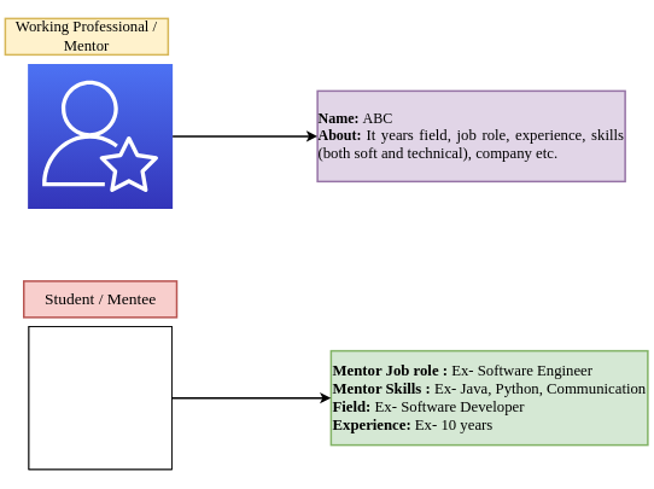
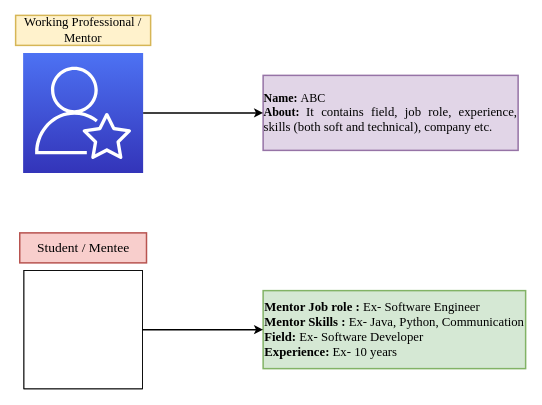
  <mxCell id="0" />
  <mxCell id="1" parent="0" />
  <mxCell id="2" value="" style="sketch=0;points=[[0,0,0],[0.25,0,0],[0.5,0,0],[0.75,0,0],[1,0,0],[0,1,0],[0.25,1,0],[0.5,1,0],[0.75,1,0],[1,1,0],[0,0.25,0],[0,0.5,0],[0,0.75,0],[1,0.25,0],[1,0.5,0],[1,0.75,0]];outlineConnect=0;fontColor=#232F3E;gradientColor=#4D72F3;gradientDirection=north;fillColor=#3334B9;strokeColor=#ffffff;dashed=0;verticalLabelPosition=bottom;verticalAlign=top;align=center;html=1;fontSize=12;fontStyle=0;aspect=fixed;shape=mxgraph.aws4.resourceIcon;resIcon=mxgraph.aws4.professional_services;strokeWidth=2;" vertex="1" parent="1"><mxGeometry x="30" y="70" width="160" height="160" as="geometry" /></mxCell>
  <mxCell id="3" value="" style="shape=image;html=1;verticalAlign=top;verticalLabelPosition=bottom;labelBackgroundColor=#ffffff;imageAspect=0;aspect=fixed;image=https://cdn0.iconfinder.com/data/icons/phosphor-regular-vol-4/256/student-128.png;imageBackground=#FFFFFF;fillStyle=solid;imageBorder=default;" vertex="1" parent="1"><mxGeometry x="31" y="360" width="158" height="158" as="geometry" /></mxCell>
- <mxCell id="4" value="Working Professional / Mentor" style="text;html=1;align=center;verticalAlign=middle;whiteSpace=wrap;rounded=0;fontFamily=Verdana;fontSize=17;fillColor=#fff2cc;strokeColor=#d6b656;strokeWidth=2;" vertex="1" parent="1"><mxGeometry x="5" y="20" width="180" height="40" as="geometry" /></mxCell>
+ <mxCell id="4" value="Working Professional / Mentor" style="text;html=1;align=center;verticalAlign=middle;whiteSpace=wrap;rounded=0;fontFamily=Verdana;fontSize=17;fillColor=#fff2cc;strokeColor=#d6b656;strokeWidth=2;" vertex="1" parent="1"><mxGeometry x="20" y="20" width="180" height="40" as="geometry" /></mxCell>
  <mxCell id="5" value="Student / Mentee" style="text;html=1;strokeColor=#b85450;fillColor=#f8cecc;align=center;verticalAlign=middle;whiteSpace=wrap;rounded=0;fontFamily=Verdana;fontSize=18;strokeWidth=2;" vertex="1" parent="1"><mxGeometry x="25.5" y="310" width="169" height="40" as="geometry" /></mxCell>
- <mxCell id="6" value="&lt;div style=&quot;text-align: justify;&quot;&gt;&lt;b style=&quot;font-family: &amp;quot;Times New Roman&amp;quot;; background-color: initial; font-size: 16px;&quot;&gt;Name: &lt;/b&gt;&lt;span style=&quot;background-color: initial; font-size: 16px;&quot;&gt;&lt;font face=&quot;Garamond&quot;&gt;ABC&amp;nbsp;&lt;/font&gt;&lt;/span&gt;&lt;/div&gt;&lt;div style=&quot;text-align: justify;&quot;&gt;&lt;span style=&quot;background-color: initial;&quot;&gt;&lt;font style=&quot;font-size: 16px;&quot; face=&quot;Times New Roman&quot;&gt;&lt;b&gt;About:&lt;/b&gt;&lt;/font&gt; &lt;/span&gt;&lt;font style=&quot;background-color: initial; font-size: 17px;&quot; face=&quot;Garamond&quot;&gt;It years field, job role, experience, skills (both soft and technical), company etc.&lt;/font&gt;&lt;span style=&quot;background-color: initial;&quot;&gt;&amp;nbsp;&lt;/span&gt;&lt;/div&gt;" style="text;html=1;strokeColor=#9673a6;fillColor=#e1d5e7;align=center;verticalAlign=middle;whiteSpace=wrap;rounded=0;strokeWidth=2;" vertex="1" parent="1"><mxGeometry x="350" y="100" width="340" height="100" as="geometry" /></mxCell>
+ <mxCell id="6" value="&lt;div style=&quot;text-align: justify;&quot;&gt;&lt;b style=&quot;font-family: &amp;quot;Times New Roman&amp;quot;; background-color: initial; font-size: 16px;&quot;&gt;Name: &lt;/b&gt;&lt;span style=&quot;background-color: initial; font-size: 16px;&quot;&gt;&lt;font face=&quot;Garamond&quot;&gt;ABC&amp;nbsp;&lt;/font&gt;&lt;/span&gt;&lt;/div&gt;&lt;div style=&quot;text-align: justify;&quot;&gt;&lt;span style=&quot;background-color: initial;&quot;&gt;&lt;font style=&quot;font-size: 16px;&quot; face=&quot;Times New Roman&quot;&gt;&lt;b&gt;About:&lt;/b&gt;&lt;/font&gt; &lt;/span&gt;&lt;font style=&quot;background-color: initial; font-size: 17px;&quot; face=&quot;Garamond&quot;&gt;It contains field, job role, experience, skills (both soft and technical), company etc.&lt;/font&gt;&lt;span style=&quot;background-color: initial;&quot;&gt;&amp;nbsp;&lt;/span&gt;&lt;/div&gt;" style="text;html=1;strokeColor=#9673a6;fillColor=#e1d5e7;align=center;verticalAlign=middle;whiteSpace=wrap;rounded=0;strokeWidth=2;" vertex="1" parent="1"><mxGeometry x="350" y="100" width="340" height="100" as="geometry" /></mxCell>
  <mxCell id="7" value="" style="endArrow=classic;html=1;rounded=0;exitX=1;exitY=0.5;exitDx=0;exitDy=0;exitPerimeter=0;strokeWidth=2;" edge="1" parent="1" source="2"><mxGeometry width="50" height="50" relative="1" as="geometry"><mxPoint x="350" y="240" as="sourcePoint" /><mxPoint x="350" y="150" as="targetPoint" /></mxGeometry></mxCell>
- <mxCell id="8" value="&lt;div style=&quot;&quot;&gt;&lt;b style=&quot;font-size: 17px; font-family: &amp;quot;Times New Roman&amp;quot;; background-color: initial;&quot;&gt;Mentor Job role : &lt;/b&gt;&lt;span style=&quot;font-size: 17px; background-color: initial;&quot;&gt;&lt;font face=&quot;Garamond&quot;&gt;Ex- Software Engineer&lt;/font&gt;&lt;/span&gt;&lt;/div&gt;&lt;font style=&quot;font-size: 17px;&quot;&gt;&lt;div style=&quot;&quot;&gt;&lt;b style=&quot;font-family: &amp;quot;Times New Roman&amp;quot;; background-color: initial;&quot;&gt;Mentor Skills : &lt;/b&gt;&lt;span style=&quot;background-color: initial;&quot;&gt;&lt;font face=&quot;Garamond&quot;&gt;Ex- Java, Python, Communication&lt;/font&gt;&lt;/span&gt;&lt;/div&gt;&lt;div style=&quot;&quot;&gt;&lt;b style=&quot;font-family: &amp;quot;Times New Roman&amp;quot;; font-weight: bold; background-color: initial;&quot;&gt;Field: &lt;/b&gt;&lt;span style=&quot;background-color: initial;&quot;&gt;&lt;font face=&quot;Garamond&quot;&gt;Ex-&lt;/font&gt;&lt;/span&gt;&lt;b style=&quot;font-family: &amp;quot;Times New Roman&amp;quot;; font-weight: bold; background-color: initial;&quot;&gt;&amp;nbsp;&lt;/b&gt;&lt;span style=&quot;background-color: initial;&quot;&gt;&lt;font face=&quot;Garamond&quot;&gt;Software Developer&lt;/font&gt;&lt;/span&gt;&lt;/div&gt;&lt;div style=&quot;&quot;&gt;&lt;b style=&quot;font-weight: bold; font-family: &amp;quot;Times New Roman&amp;quot;; background-color: initial;&quot;&gt;Experience: &lt;/b&gt;&lt;span style=&quot;background-color: initial;&quot;&gt;&lt;font style=&quot;&quot; face=&quot;Garamond&quot;&gt;Ex- 10 years&lt;/font&gt;&lt;/span&gt;&lt;/div&gt;&lt;/font&gt;" style="text;html=1;strokeColor=#82b366;fillColor=#d5e8d4;align=left;verticalAlign=middle;whiteSpace=wrap;rounded=0;strokeWidth=2;" vertex="1" parent="1"><mxGeometry x="365" y="387" width="350" height="104" as="geometry" /></mxCell>
+ <mxCell id="8" value="&lt;div style=&quot;&quot;&gt;&lt;b style=&quot;font-size: 17px; font-family: &amp;quot;Times New Roman&amp;quot;; background-color: initial;&quot;&gt;Mentor Job role : &lt;/b&gt;&lt;span style=&quot;font-size: 17px; background-color: initial;&quot;&gt;&lt;font face=&quot;Garamond&quot;&gt;Ex- Software Engineer&lt;/font&gt;&lt;/span&gt;&lt;/div&gt;&lt;font style=&quot;font-size: 17px;&quot;&gt;&lt;div style=&quot;&quot;&gt;&lt;b style=&quot;font-family: &amp;quot;Times New Roman&amp;quot;; background-color: initial;&quot;&gt;Mentor Skills : &lt;/b&gt;&lt;span style=&quot;background-color: initial;&quot;&gt;&lt;font face=&quot;Garamond&quot;&gt;Ex- Java, Python, Communication&lt;/font&gt;&lt;/span&gt;&lt;/div&gt;&lt;div style=&quot;&quot;&gt;&lt;b style=&quot;font-family: &amp;quot;Times New Roman&amp;quot;; font-weight: bold; background-color: initial;&quot;&gt;Field: &lt;/b&gt;&lt;span style=&quot;background-color: initial;&quot;&gt;&lt;font face=&quot;Garamond&quot;&gt;Ex-&lt;/font&gt;&lt;/span&gt;&lt;b style=&quot;font-family: &amp;quot;Times New Roman&amp;quot;; font-weight: bold; background-color: initial;&quot;&gt;&amp;nbsp;&lt;/b&gt;&lt;span style=&quot;background-color: initial;&quot;&gt;&lt;font face=&quot;Garamond&quot;&gt;Software Developer&lt;/font&gt;&lt;/span&gt;&lt;/div&gt;&lt;div style=&quot;&quot;&gt;&lt;b style=&quot;font-weight: bold; font-family: &amp;quot;Times New Roman&amp;quot;; background-color: initial;&quot;&gt;Experience: &lt;/b&gt;&lt;span style=&quot;background-color: initial;&quot;&gt;&lt;font style=&quot;&quot; face=&quot;Garamond&quot;&gt;Ex- 10 years&lt;/font&gt;&lt;/span&gt;&lt;/div&gt;&lt;/font&gt;" style="text;html=1;strokeColor=#82b366;fillColor=#d5e8d4;align=left;verticalAlign=middle;whiteSpace=wrap;rounded=0;strokeWidth=2;" vertex="1" parent="1"><mxGeometry x="350" y="387" width="350" height="104" as="geometry" /></mxCell>
  <mxCell id="9" value="" style="endArrow=classic;html=1;rounded=0;exitX=1;exitY=0.5;exitDx=0;exitDy=0;strokeWidth=2;entryX=0;entryY=0.5;entryDx=0;entryDy=0;" edge="1" parent="1" source="3" target="8"><mxGeometry width="50" height="50" relative="1" as="geometry"><mxPoint x="190" y="431.5" as="sourcePoint" /><mxPoint x="350" y="432" as="targetPoint" /></mxGeometry></mxCell>
